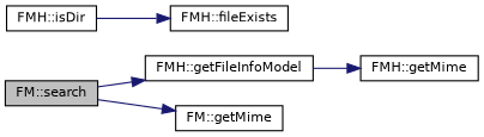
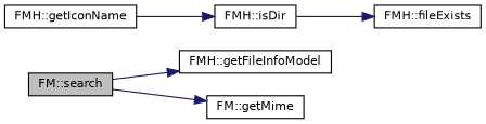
  digraph {
    rankdir=LR
    node [color=black fillcolor=white fontname=Helvetica fontsize=10 shape=record style=filled]
    edge [color=midnightblue fontname=Helvetica fontsize=10 labelfontname=Helvetica labelfontsize=10 style=solid]
    n1 [fillcolor=grey75 fontcolor=black height=0.2 label="FM::search" width=0.4]
    n2 [height=0.2 label="FMH::getFileInfoModel" width=0.4]
    n3 [height=0.2 label="FM::getMime" width=0.4]
-   n4 [height=0.2 label="FMH::getMime" width=0.4]
+   n5 [height=0.2 label="FMH::getIconName" width=0.4]
    n6 [height=0.2 label="FMH::isDir" width=0.4]
    n7 [height=0.2 label="FMH::fileExists" width=0.4]
    n1 -> n2
    n1 -> n3
-   n2 -> n4
+   n5 -> n6
    n6 -> n7
  }
